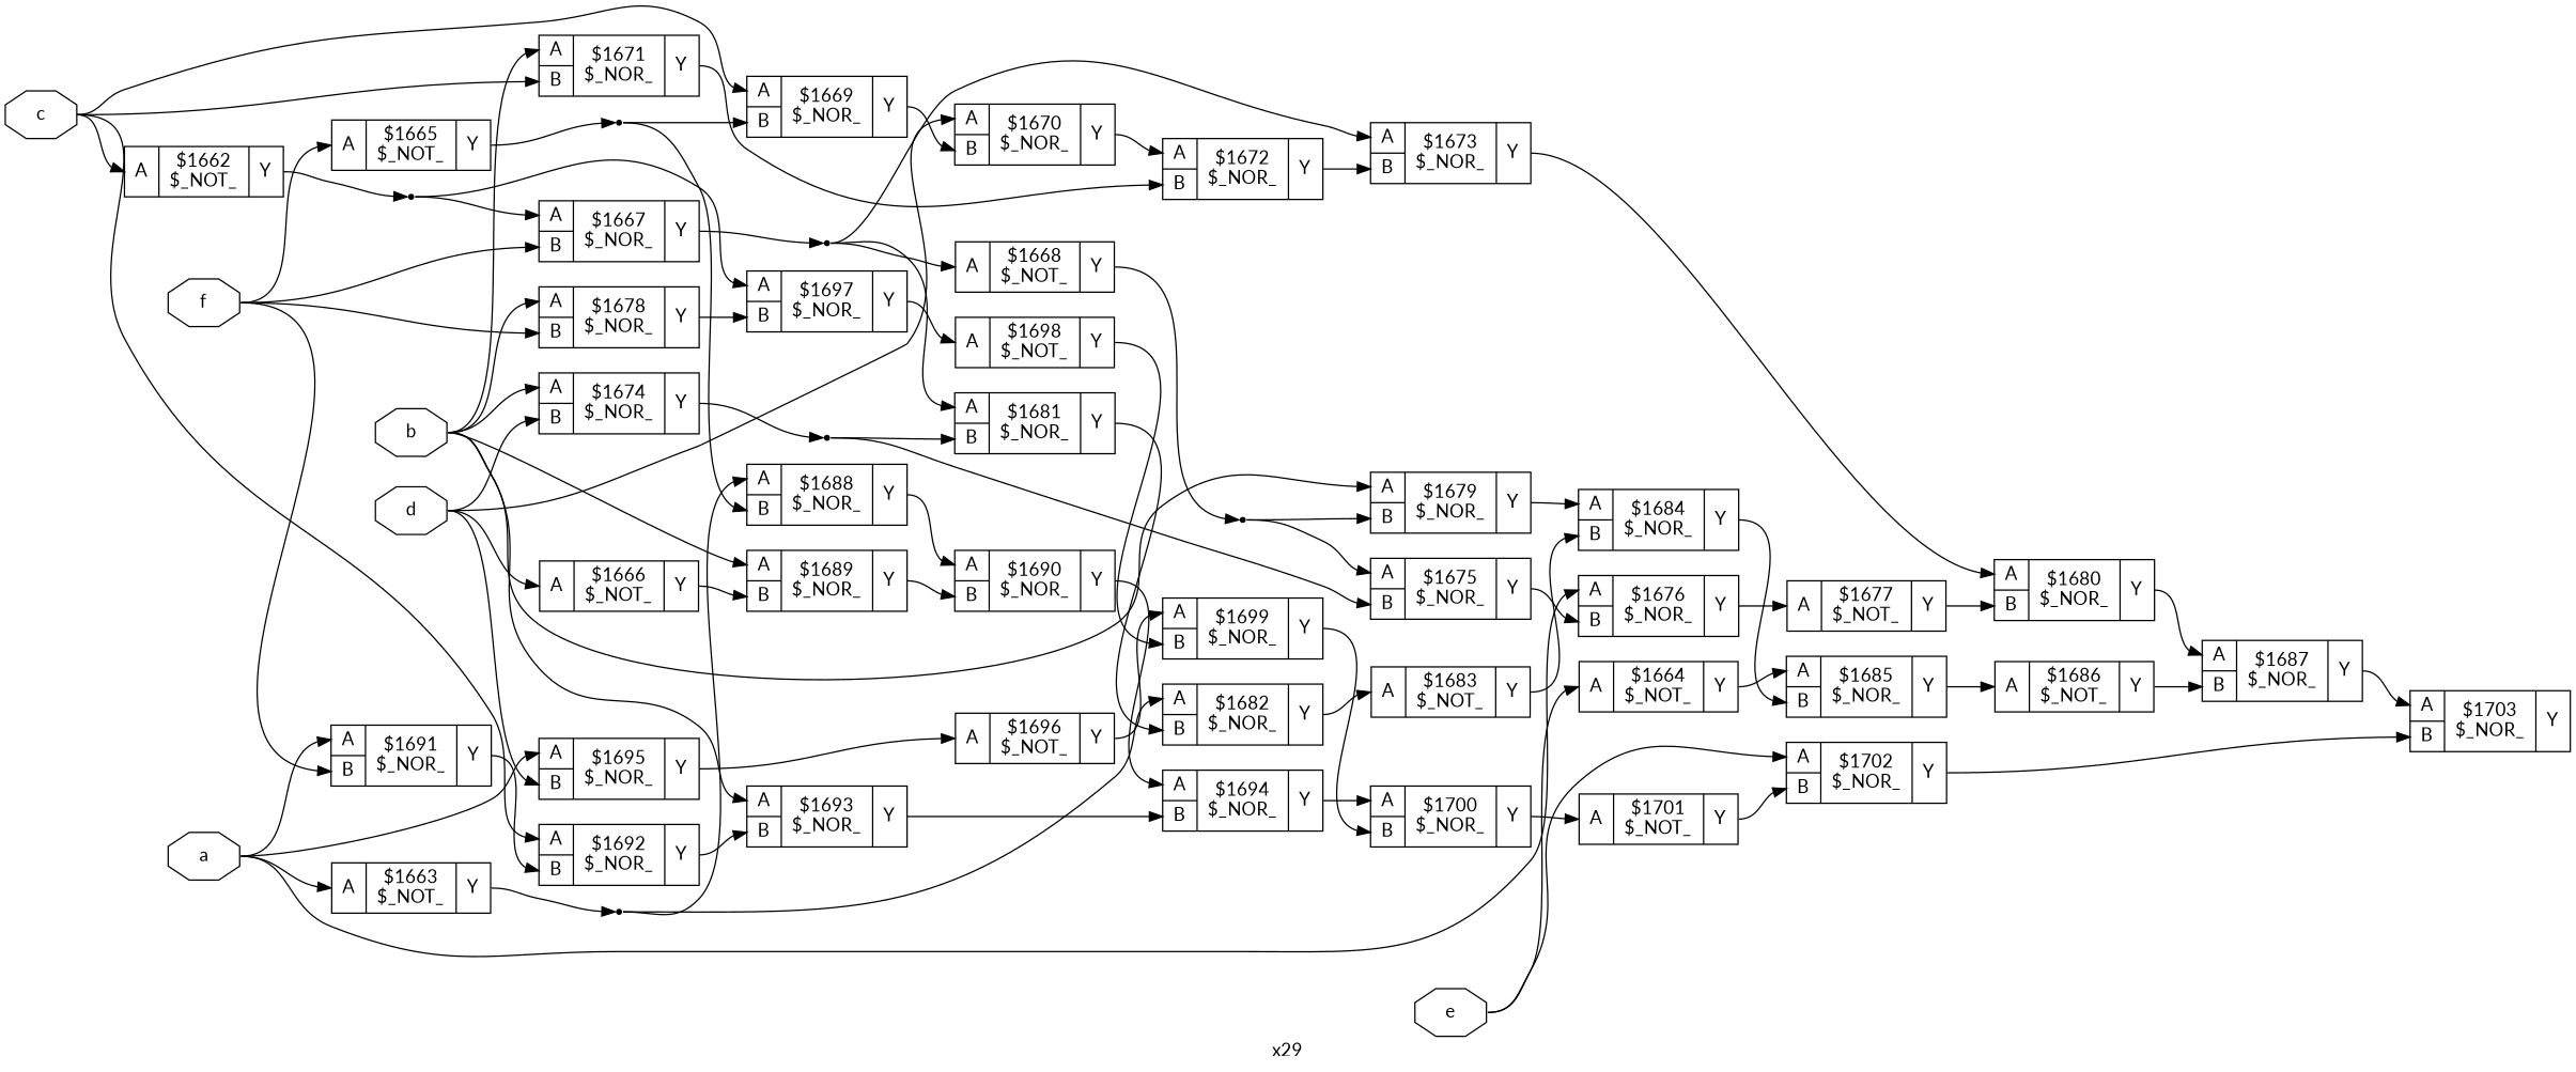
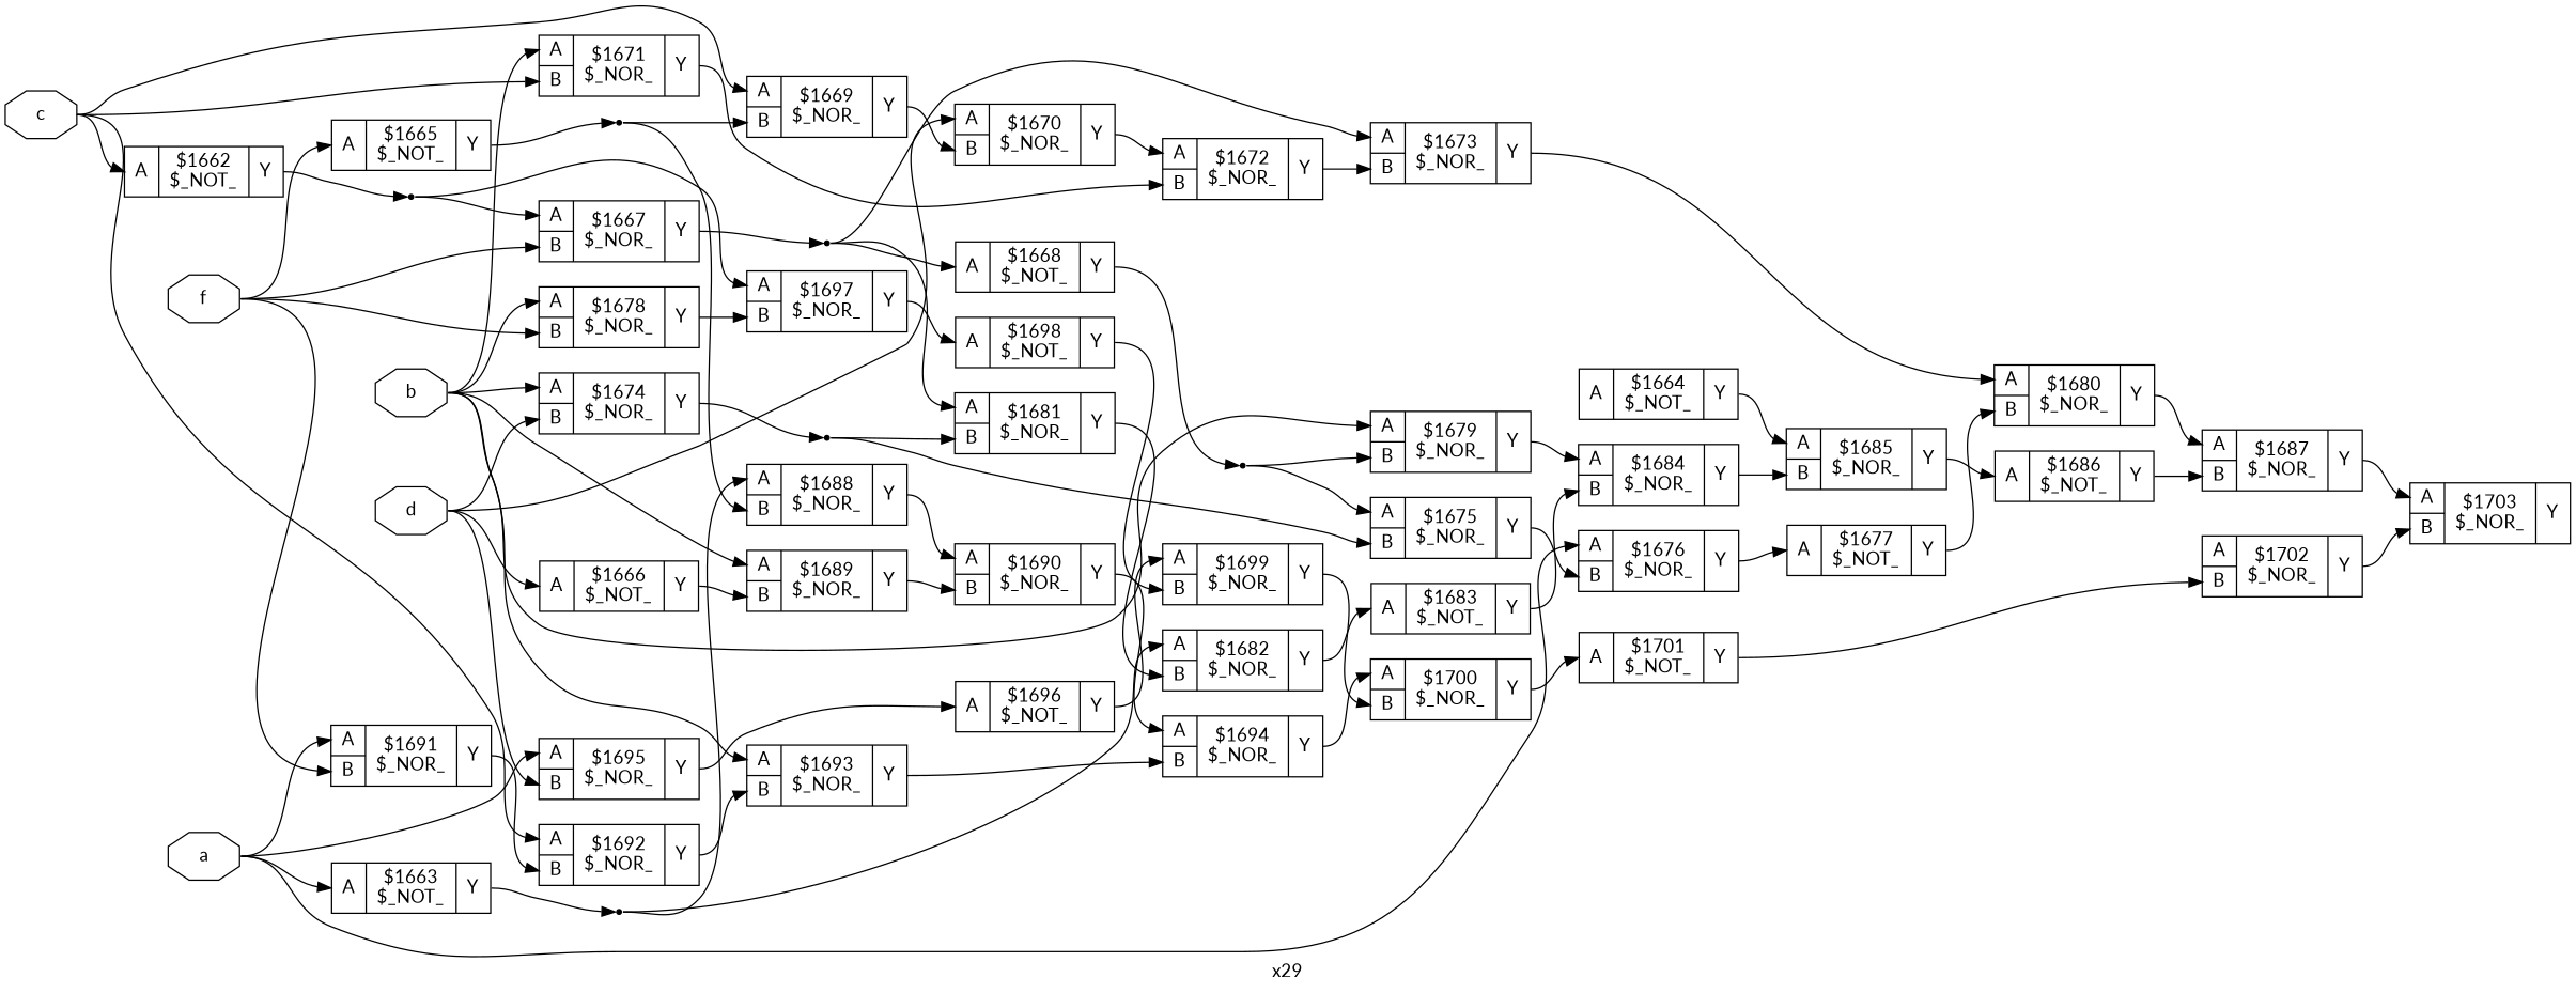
  digraph {
    fontname=Lato
    label=x29
    rankdir=LR
    remincross=true
    node [fontname=Lato shape=record]
    edge [color=black fontname=Lato headport="p49:w" tailport="p50:e"]
    n42 [color=black fontcolor=black label=a shape=octagon]
    c52 [label="{{<p49> A}|$1663\n$_NOT_|{<p50> Y}}"]
    c66 [label="{{<p49> A|<p56> B}|$1676\n$_NOR_|{<p50> Y}}"]
    c81 [label="{{<p49> A|<p56> B}|$1691\n$_NOR_|{<p50> Y}}"]
    c85 [label="{{<p49> A|<p56> B}|$1695\n$_NOR_|{<p50> Y}}"]
    n41 [shape=point]
    c67 [label="{{<p49> A}|$1677\n$_NOT_|{<p50> Y}}"]
    c82 [label="{{<p49> A|<p56> B}|$1692\n$_NOR_|{<p50> Y}}"]
    c86 [label="{{<p49> A}|$1696\n$_NOT_|{<p50> Y}}"]
    n43 [color=black fontcolor=black label=b shape=octagon]
    c61 [label="{{<p49> A|<p56> B}|$1671\n$_NOR_|{<p50> Y}}"]
    c64 [label="{{<p49> A|<p56> B}|$1674\n$_NOR_|{<p50> Y}}"]
    c68 [label="{{<p49> A|<p56> B}|$1678\n$_NOR_|{<p50> Y}}"]
    c69 [label="{{<p49> A|<p56> B}|$1679\n$_NOR_|{<p50> Y}}"]
    c79 [label="{{<p49> A|<p56> B}|$1689\n$_NOR_|{<p50> Y}}"]
    c83 [label="{{<p49> A|<p56> B}|$1693\n$_NOR_|{<p50> Y}}"]
    c62 [label="{{<p49> A|<p56> B}|$1672\n$_NOR_|{<p50> Y}}"]
    n11 [shape=point]
    c87 [label="{{<p49> A|<p56> B}|$1697\n$_NOR_|{<p50> Y}}"]
    c74 [label="{{<p49> A|<p56> B}|$1684\n$_NOR_|{<p50> Y}}"]
    c80 [label="{{<p49> A|<p56> B}|$1690\n$_NOR_|{<p50> Y}}"]
    c84 [label="{{<p49> A|<p56> B}|$1694\n$_NOR_|{<p50> Y}}"]
    n44 [color=black fontcolor=black label=c shape=octagon]
    c51 [label="{{<p49> A}|$1662\n$_NOT_|{<p50> Y}}"]
    c59 [label="{{<p49> A|<p56> B}|$1669\n$_NOR_|{<p50> Y}}"]
    n40 [shape=point]
    c60 [label="{{<p49> A|<p56> B}|$1670\n$_NOR_|{<p50> Y}}"]
    n45 [color=black fontcolor=black label=d shape=octagon]
    c55 [label="{{<p49> A}|$1666\n$_NOT_|{<p50> Y}}"]
-   n46 [color=black fontcolor=black label=e shape=octagon]
    c53 [label="{{<p49> A}|$1664\n$_NOT_|{<p50> Y}}"]
    c92 [label="{{<p49> A|<p56> B}|$1702\n$_NOR_|{<p50> Y}}"]
    c75 [label="{{<p49> A|<p56> B}|$1685\n$_NOR_|{<p50> Y}}"]
    c93 [label="{{<p49> A|<p56> B}|$1703\n$_NOR_|{<p50> Y}}"]
    n47 [color=black fontcolor=black label=f shape=octagon]
    c54 [label="{{<p49> A}|$1665\n$_NOT_|{<p50> Y}}"]
    c57 [label="{{<p49> A|<p56> B}|$1667\n$_NOR_|{<p50> Y}}"]
    n2 [shape=point]
    n4 [shape=point]
    c72 [label="{{<p49> A|<p56> B}|$1682\n$_NOR_|{<p50> Y}}"]
    c78 [label="{{<p49> A|<p56> B}|$1688\n$_NOR_|{<p50> Y}}"]
    c76 [label="{{<p49> A}|$1686\n$_NOT_|{<p50> Y}}"]
    c58 [label="{{<p49> A}|$1668\n$_NOT_|{<p50> Y}}"]
    c63 [label="{{<p49> A|<p56> B}|$1673\n$_NOR_|{<p50> Y}}"]
    c71 [label="{{<p49> A|<p56> B}|$1681\n$_NOR_|{<p50> Y}}"]
    n5 [shape=point]
    c65 [label="{{<p49> A|<p56> B}|$1675\n$_NOR_|{<p50> Y}}"]
    c70 [label="{{<p49> A|<p56> B}|$1680\n$_NOR_|{<p50> Y}}"]
    c77 [label="{{<p49> A|<p56> B}|$1687\n$_NOR_|{<p50> Y}}"]
    c88 [label="{{<p49> A}|$1698\n$_NOT_|{<p50> Y}}"]
    c73 [label="{{<p49> A}|$1683\n$_NOT_|{<p50> Y}}"]
    c90 [label="{{<p49> A|<p56> B}|$1700\n$_NOR_|{<p50> Y}}"]
    c91 [label="{{<p49> A}|$1701\n$_NOT_|{<p50> Y}}"]
    c89 [label="{{<p49> A|<p56> B}|$1699\n$_NOR_|{<p50> Y}}"]
    n42 -> c52 [tailport=e]
    n42 -> c66 [tailport=e]
    n42 -> c81 [tailport=e]
    n42 -> c85 [tailport=e]
    c52 -> n41 [headport=w]
    c66 -> c67
    c81 -> c82 [headport="p56:w"]
    c85 -> c86
    n41 -> c72 [tailport=e]
    n41 -> c78 [tailport=e]
    c67 -> c70 [headport="p56:w"]
    c82 -> c83 [headport="p56:w"]
    c86 -> c89
    n43 -> c61 [tailport=e]
    n43 -> c64 [tailport=e]
    n43 -> c68 [tailport=e]
    n43 -> c69 [tailport=e]
    n43 -> c79 [tailport=e]
    n43 -> c83 [tailport=e]
    c61 -> c62 [headport="p56:w"]
    c64 -> n11 [headport=w]
    c68 -> c87 [headport="p56:w"]
    c69 -> c74
    c79 -> c80 [headport="p56:w"]
    c83 -> c84 [headport="p56:w"]
    c62 -> c63 [headport="p56:w"]
    n11 -> c71 [headport="p56:w" tailport=e]
    n11 -> c65 [headport="p56:w" tailport=e]
    c87 -> c88
    c74 -> c75 [headport="p56:w"]
    c80 -> c84
    c84 -> c90
    n44 -> c82 [tailport=e]
    n44 -> c61 [headport="p56:w" tailport=e]
    n44 -> c51 [tailport=e]
    n44 -> c59 [tailport=e]
    c51 -> n40 [headport=w]
    c59 -> c60 [headport="p56:w"]
    n40 -> c87 [tailport=e]
    n40 -> c57 [tailport=e]
    c60 -> c62
    n45 -> c85 [headport="p56:w" tailport=e]
    n45 -> c64 [headport="p56:w" tailport=e]
    n45 -> c60 [tailport=e]
    n45 -> c55 [tailport=e]
    c55 -> c79 [headport="p56:w"]
-   n46 -> c53 [tailport=e]
-   n46 -> c92 [tailport=e]
    c53 -> c75
    c92 -> c93 [headport="p56:w"]
    c75 -> c76
    n47 -> c81 [headport="p56:w" tailport=e]
    n47 -> c68 [headport="p56:w" tailport=e]
    n47 -> c54 [tailport=e]
    n47 -> c57 [headport="p56:w" tailport=e]
    c54 -> n2 [headport=w]
    c57 -> n4 [headport=w]
    n2 -> c59 [headport="p56:w" tailport=e]
    n2 -> c78 [headport="p56:w" tailport=e]
    n4 -> c58 [tailport=e]
    n4 -> c63 [tailport=e]
    n4 -> c71 [tailport=e]
    c72 -> c73
    c78 -> c80
    c76 -> c77 [headport="p56:w"]
    c58 -> n5 [headport=w]
    c63 -> c70
    c71 -> c72 [headport="p56:w"]
    n5 -> c69 [headport="p56:w" tailport=e]
    n5 -> c65 [tailport=e]
    c65 -> c66 [headport="p56:w"]
    c70 -> c77
    c77 -> c93
    c88 -> c89 [headport="p56:w"]
    c73 -> c74 [headport="p56:w"]
    c90 -> c91
    c91 -> c92 [headport="p56:w"]
    c89 -> c90 [headport="p56:w"]
  }
